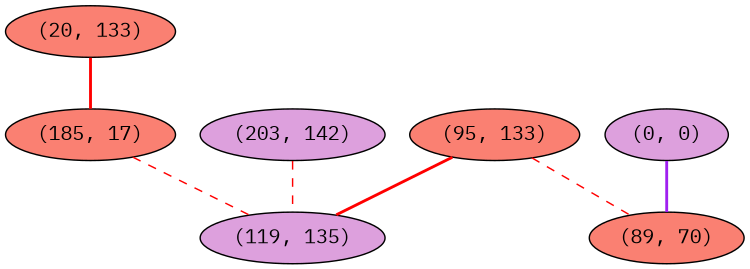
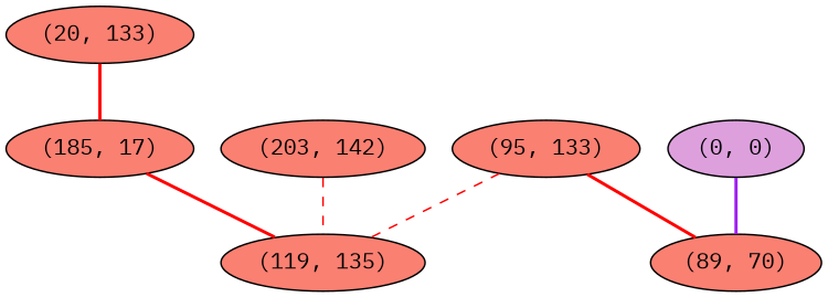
  graph {
    fontname="IBM Plex Mono"
    node [fillcolor=salmon fontname="IBM Plex Mono" style=filled]
    edge [color=red fontname="IBM Plex Mono" style=bold weight=1]
    n1 [label="(20, 133)"]
    "(185, 17)"
-   "(119, 135)" [fillcolor=plum]
+   "(119, 135)"
    "(0, 0)" [fillcolor=plum]
    "(89, 70)"
    "(95, 133)"
-   "(203, 142)" [fillcolor=plum]
+   "(203, 142)"
    n1 -- "(185, 17)"
-   "(185, 17)" -- "(119, 135)" [style=dashed]
+   "(185, 17)" -- "(119, 135)"
    "(0, 0)" -- "(89, 70)" [color=purple weight=4]
-   "(95, 133)" -- "(119, 135)"
-   "(95, 133)" -- "(89, 70)" [style=dashed]
+   "(95, 133)" -- "(119, 135)" [style=dashed]
+   "(95, 133)" -- "(89, 70)"
    "(203, 142)" -- "(119, 135)" [style=dashed]
  }
